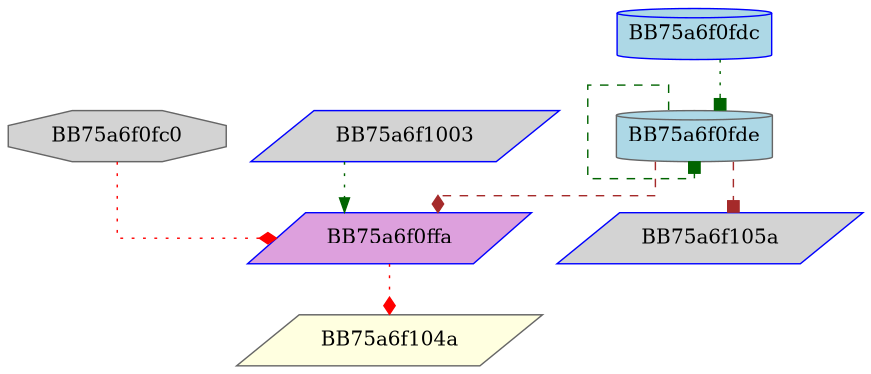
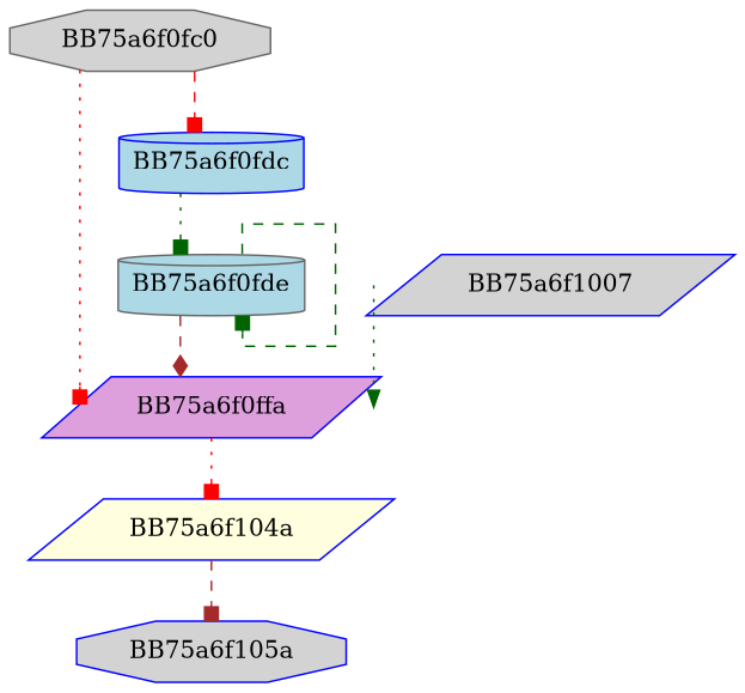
  digraph {
    splines=ortho
    node [color=blue fillcolor=lightgrey shape=parallelogram style=filled]
    edge [arrowhead=box color=red style=dotted]
    BB75a6f0fc0 [color=gray40 shape=octagon]
    BB75a6f0ffa [fillcolor=plum]
    BB75a6f0fdc [fillcolor=lightblue shape=cylinder]
-   BB75a6f104a [color=gray40 fillcolor=lightyellow]
+   BB75a6f104a [fillcolor=lightyellow]
    BB75a6f0fde [color=gray40 fillcolor=lightblue shape=cylinder]
-   BB75a6f105a
-   BB75a6f1003
-   BB75a6f0fc0 -> BB75a6f0ffa [arrowhead=diamond]
-   BB75a6f0ffa -> BB75a6f104a [arrowhead=diamond]
+   BB75a6f105a [shape=octagon]
+   BB75a6f1003 [label=BB75a6f1007]
+   BB75a6f0fc0 -> BB75a6f0ffa
+   BB75a6f0fc0 -> BB75a6f0fdc [style=dashed]
+   BB75a6f0ffa -> BB75a6f104a
    BB75a6f0fdc -> BB75a6f0fde [color=darkgreen]
-   BB75a6f0fde -> BB75a6f105a [color=brown style=dashed]
+   BB75a6f104a -> BB75a6f105a [color=brown style=dashed]
    BB75a6f0fde -> BB75a6f0ffa [arrowhead=diamond color=brown style=dashed]
    BB75a6f0fde -> BB75a6f0fde [color=darkgreen style=dashed]
    BB75a6f1003 -> BB75a6f0ffa [arrowhead=normal color=darkgreen]
  }
